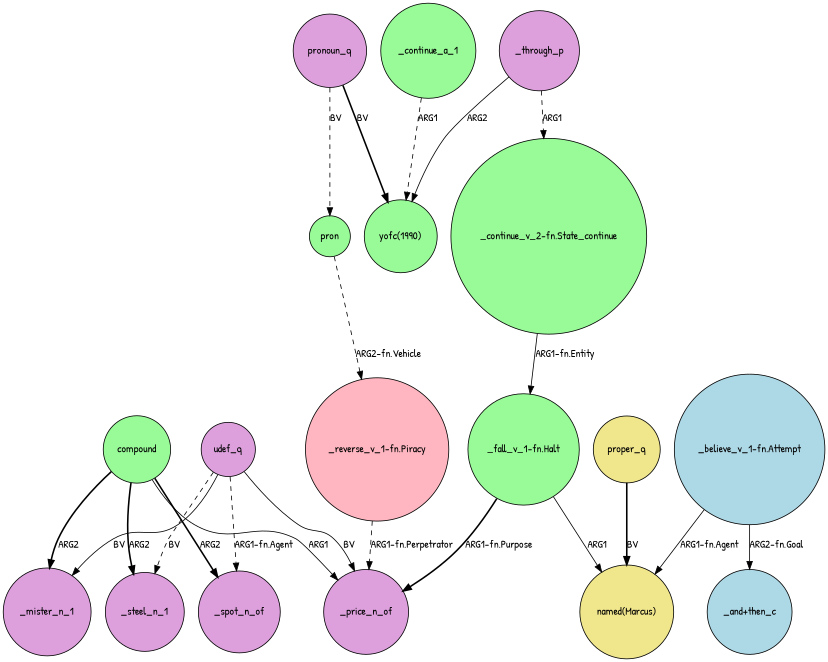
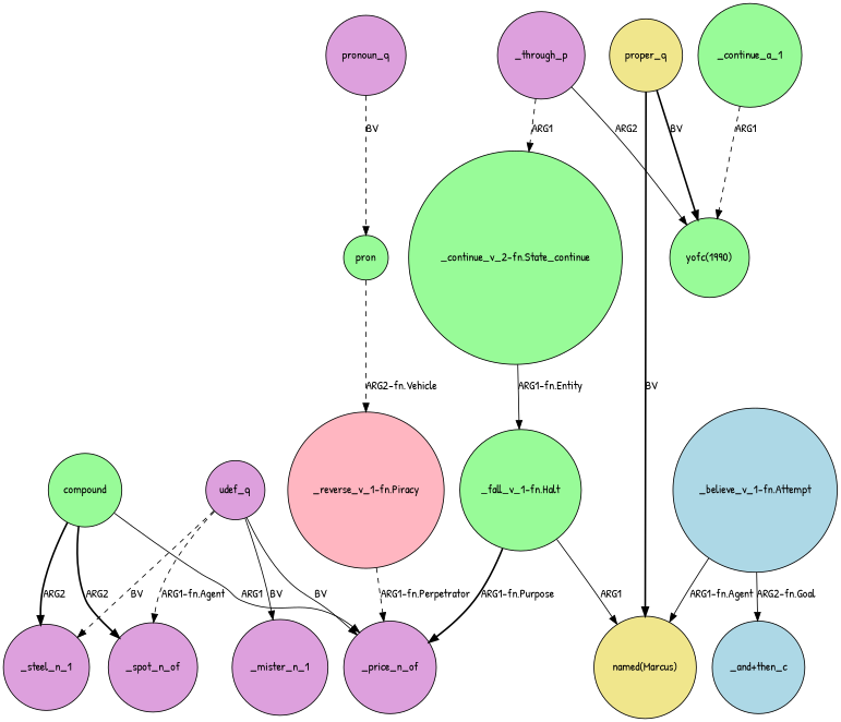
  digraph {
    fontname="Patrick Hand"
    node [fillcolor=plum fontname="Patrick Hand" shape=circle style=filled]
    edge [fontname="Patrick Hand" style=solid]
    compound [fillcolor=palegreen]
    _mister_n_1
    _price_n_of
    _spot_n_of
    _steel_n_1
    "named(Marcus)" [fillcolor=khaki]
    "_believe_v_1-fn.Attempt" [fillcolor=lightblue]
    "_and+then_c" [fillcolor=lightblue]
    udef_q
    n10 [fillcolor=palegreen label=_continue_a_1]
    "yofc(1990)" [fillcolor=palegreen]
    "_continue_v_2-fn.State_continue" [fillcolor=palegreen]
    "_fall_v_1-fn.Halt" [fillcolor=palegreen]
    "_reverse_v_1-fn.Piracy" [fillcolor=lightpink]
    pron [fillcolor=palegreen]
    pronoun_q
    _through_p
    proper_q [fillcolor=khaki]
-   compound -> _mister_n_1 [label=ARG2 style=bold]
    compound -> _price_n_of [label=ARG1]
    compound -> _spot_n_of [label=ARG2 style=bold]
    compound -> _steel_n_1 [label=ARG2 style=bold]
    "_believe_v_1-fn.Attempt" -> "named(Marcus)" [label="ARG1-fn.Agent"]
    "_believe_v_1-fn.Attempt" -> "_and+then_c" [label="ARG2-fn.Goal"]
    udef_q -> _mister_n_1 [label=BV]
    udef_q -> _price_n_of [label=BV]
    udef_q -> _spot_n_of [label="ARG1-fn.Agent" style=dashed]
    udef_q -> _steel_n_1 [label=BV style=dashed]
    n10 -> "yofc(1990)" [label=ARG1 style=dashed]
    "_continue_v_2-fn.State_continue" -> "_fall_v_1-fn.Halt" [label="ARG1-fn.Entity"]
    "_fall_v_1-fn.Halt" -> _price_n_of [label="ARG1-fn.Purpose" style=bold]
    "_fall_v_1-fn.Halt" -> "named(Marcus)" [label=ARG1]
    "_reverse_v_1-fn.Piracy" -> _price_n_of [label="ARG1-fn.Perpetrator" style=dashed]
    pron -> "_reverse_v_1-fn.Piracy" [label="ARG2-fn.Vehicle" style=dashed]
    pronoun_q -> pron [label=BV style=dashed]
    _through_p -> "yofc(1990)" [label=ARG2]
    _through_p -> "_continue_v_2-fn.State_continue" [label=ARG1 style=dashed]
    proper_q -> "named(Marcus)" [label=BV style=bold]
-   pronoun_q -> "yofc(1990)" [label=BV style=bold]
+   proper_q -> "yofc(1990)" [label=BV style=bold]
  }
